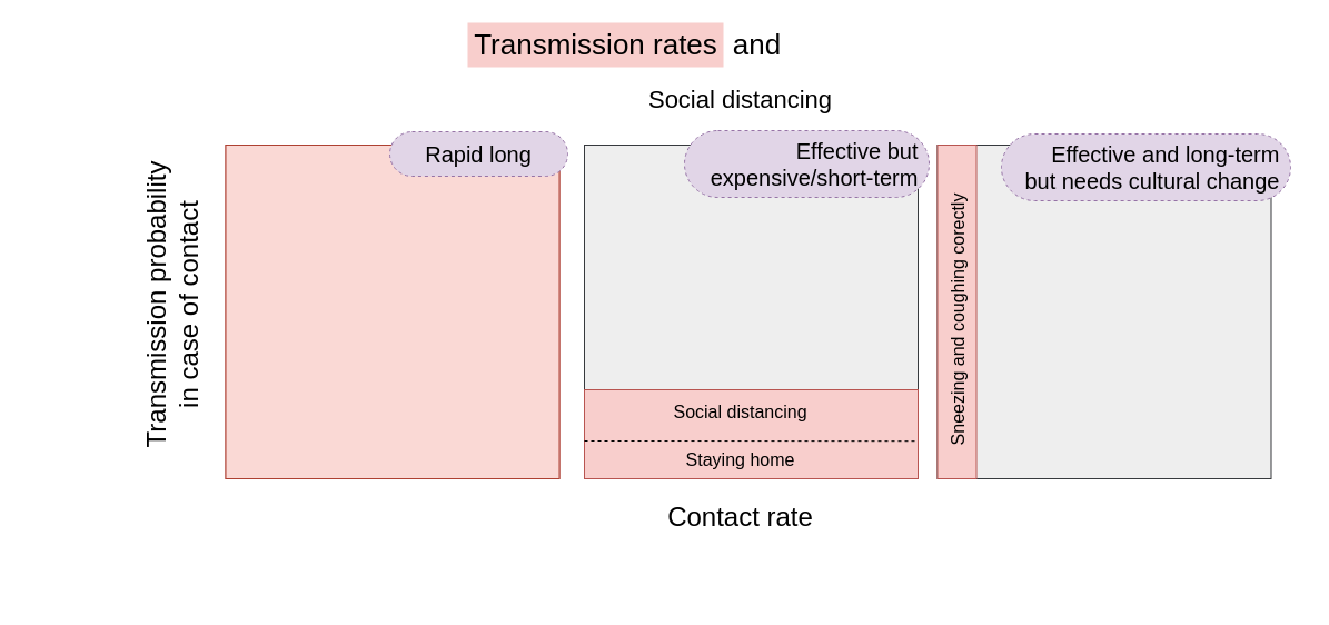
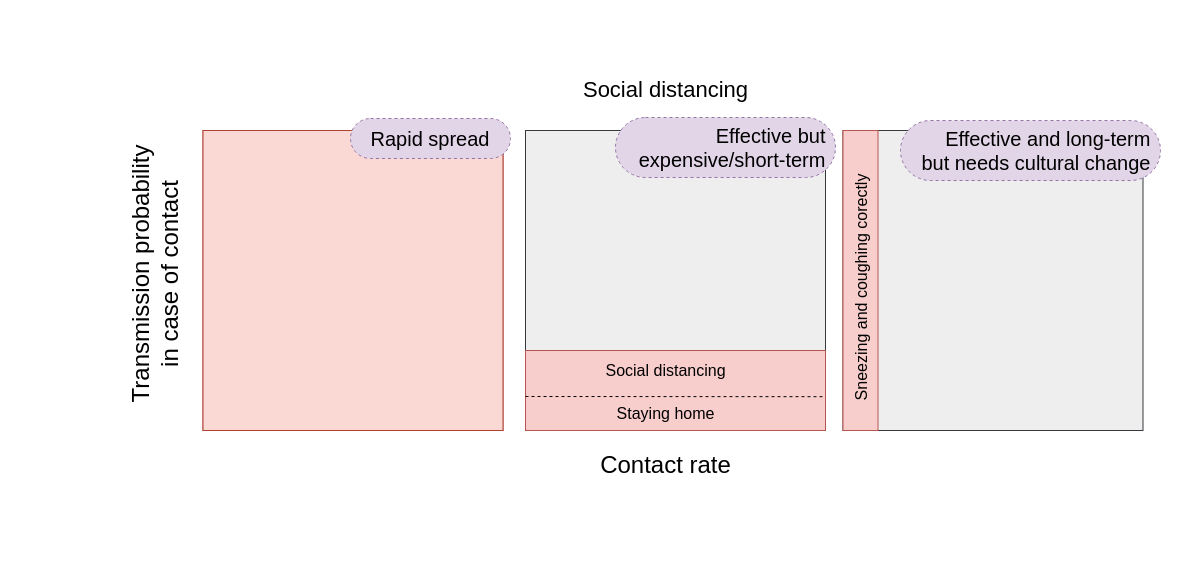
  <mxCell id="0" />
  <mxCell id="1" parent="0" />
  <mxCell id="2" value="&lt;font style=&quot;font-size: 24px&quot;&gt;Transmission probability&lt;br&gt;in case of contact&lt;/font&gt;" style="text;html=1;resizable=0;autosize=1;align=center;verticalAlign=middle;points=[];fillColor=none;strokeColor=none;rounded=0;rotation=270;horizontal=1;fontSize=24;" parent="1" vertex="1"><mxGeometry x="20" y="244" width="270" height="60" as="geometry" /></mxCell>
  <mxCell id="3" value="Contact rate" style="text;html=1;resizable=0;autosize=1;align=center;verticalAlign=middle;points=[];fillColor=none;strokeColor=none;rounded=0;fontSize=24;" parent="1" vertex="1"><mxGeometry x="590" y="450" width="150" height="30" as="geometry" /></mxCell>
  <mxCell id="4" value="" style="group" vertex="1" connectable="0" parent="1"><mxGeometry x="420" width="540" height="40" as="geometry" y="20" /></mxCell>
- <mxCell id="5" value="&lt;font style=&quot;font-size: 26px&quot;&gt;Transmission rates&lt;/font&gt;" style="text;html=1;resizable=0;autosize=1;align=center;verticalAlign=middle;points=[];fillColor=#f8cecc;strokeColor=none;rounded=0;fontSize=26;" parent="4" vertex="1"><mxGeometry width="230" height="40" as="geometry" /></mxCell>
- <mxCell id="6" value="&lt;font style=&quot;font-size: 26px&quot;&gt;and&lt;/font&gt;" style="text;html=1;resizable=0;autosize=1;align=center;verticalAlign=middle;points=[];fillColor=none;strokeColor=none;rounded=0;fontSize=26;" parent="4" vertex="1"><mxGeometry x="230" width="60" height="40" as="geometry" /></mxCell>
  <mxCell id="7" value="" style="group" vertex="1" connectable="0" parent="1"><mxGeometry x="710" y="120" width="462.5" height="310" as="geometry" /></mxCell>
  <mxCell id="8" value="" style="rounded=0;whiteSpace=wrap;html=1;fillColor=#eeeeee;strokeColor=#36393d;rotation=90;" parent="7" vertex="1"><mxGeometry x="132.5" y="10" width="300" height="300" as="geometry" /></mxCell>
  <mxCell id="9" value="" style="rounded=0;whiteSpace=wrap;html=1;fillColor=#f8cecc;strokeColor=#b85450;rotation=90;" parent="7" vertex="1"><mxGeometry y="142.5" width="300" height="35" as="geometry" /></mxCell>
  <mxCell id="10" value="Sneezing and coughing corectly" style="text;html=1;resizable=0;autosize=1;align=center;verticalAlign=middle;points=[];fillColor=none;strokeColor=none;rounded=0;rotation=-90;fontSize=16;" parent="7" vertex="1"><mxGeometry x="30" y="157.5" width="240" height="20" as="geometry" /></mxCell>
  <mxCell id="11" value="Effective and long-term&amp;nbsp;&lt;br style=&quot;font-size: 20px&quot;&gt;but needs cultural change&amp;nbsp;" style="whiteSpace=wrap;html=1;rounded=1;arcSize=50;align=right;verticalAlign=middle;container=1;recursiveResize=0;strokeWidth=1;autosize=1;spacing=4;treeFolding=1;treeMoving=1;dashed=1;fillColor=#e1d5e7;fontSize=20;strokeColor=#9673a6;" parent="7" vertex="1"><mxGeometry x="190" width="260" height="60" as="geometry" /></mxCell>
  <mxCell id="12" value="" style="group" vertex="1" connectable="0" parent="1"><mxGeometry x="525" y="119" width="310" height="421" as="geometry" /></mxCell>
  <mxCell id="13" value="" style="rounded=0;whiteSpace=wrap;html=1;fillColor=#eeeeee;strokeColor=#36393d;rotation=-90;" parent="12" vertex="1"><mxGeometry y="11" width="300" height="300" as="geometry" /></mxCell>
  <mxCell id="14" value="" style="rounded=0;whiteSpace=wrap;html=1;fillColor=#f8cecc;strokeColor=#b85450;rotation=-90;" parent="12" vertex="1"><mxGeometry x="110" y="121" width="80" height="300" as="geometry" /></mxCell>
  <mxCell id="15" value="&lt;font style=&quot;font-size: 16px&quot;&gt;Staying home&lt;/font&gt;" style="text;html=1;resizable=0;autosize=1;align=center;verticalAlign=middle;points=[];fillColor=none;strokeColor=none;rounded=0;fontSize=16;" parent="12" vertex="1"><mxGeometry x="85" y="283.5" width="110" height="20" as="geometry" /></mxCell>
  <mxCell id="16" value="&lt;font style=&quot;font-size: 16px&quot;&gt;Social distancing&lt;/font&gt;" style="text;html=1;resizable=0;autosize=1;align=center;verticalAlign=middle;points=[];fillColor=none;strokeColor=none;rounded=0;fontSize=16;" parent="12" vertex="1"><mxGeometry x="70" y="241" width="140" height="20" as="geometry" /></mxCell>
  <mxCell id="17" value="" style="endArrow=none;dashed=1;html=1;fontSize=24;entryX=0.415;entryY=0.996;entryDx=0;entryDy=0;entryPerimeter=0;" parent="12" edge="1"><mxGeometry width="50" height="50" relative="1" as="geometry"><mxPoint y="277" as="sourcePoint" /><mxPoint x="298.8" y="277.2" as="targetPoint" /></mxGeometry></mxCell>
  <mxCell id="18" value="&lt;font style=&quot;font-size: 20px&quot;&gt;Effective but&amp;nbsp;&lt;br style=&quot;font-size: 20px&quot;&gt;expensive/short-term&amp;nbsp;&lt;br&gt;&lt;/font&gt;" style="whiteSpace=wrap;html=1;rounded=1;arcSize=50;align=right;verticalAlign=middle;container=1;recursiveResize=0;strokeWidth=1;autosize=1;spacing=4;treeFolding=1;treeMoving=1;dashed=1;fillColor=#e1d5e7;fontSize=20;strokeColor=#9673a6;" parent="12" vertex="1"><mxGeometry x="90" y="-2" width="220" height="60" as="geometry" /></mxCell>
  <mxCell id="19" value="" style="group" vertex="1" connectable="0" parent="1"><mxGeometry x="202.5" y="118" width="307.5" height="312" as="geometry" /></mxCell>
  <mxCell id="20" value="" style="group;rotation=90;fillColor=#f8cecc;strokeColor=#b85450;" parent="19" vertex="1" connectable="0"><mxGeometry y="12" width="300" height="300" as="geometry" /></mxCell>
  <mxCell id="21" value="" style="rounded=0;whiteSpace=wrap;html=1;fillColor=#fad9d5;strokeColor=#ae4132;rotation=90;" parent="20" vertex="1"><mxGeometry width="300" height="300" as="geometry" /></mxCell>
- <mxCell id="22" value="&lt;font style=&quot;font-size: 20px&quot;&gt;Rapid long&lt;/font&gt;" style="whiteSpace=wrap;html=1;rounded=1;arcSize=50;align=center;verticalAlign=middle;container=1;recursiveResize=0;strokeWidth=1;autosize=1;spacing=4;treeFolding=1;treeMoving=1;dashed=1;fillColor=#e1d5e7;fontSize=20;strokeColor=#9673a6;" parent="19" vertex="1"><mxGeometry x="147.5" width="160" height="40" as="geometry" /></mxCell>
+ <mxCell id="22" value="&lt;font style=&quot;font-size: 20px&quot;&gt;Rapid spread&lt;/font&gt;" style="whiteSpace=wrap;html=1;rounded=1;arcSize=50;align=center;verticalAlign=middle;container=1;recursiveResize=0;strokeWidth=1;autosize=1;spacing=4;treeFolding=1;treeMoving=1;dashed=1;fillColor=#e1d5e7;fontSize=20;strokeColor=#9673a6;" parent="19" vertex="1"><mxGeometry x="147.5" width="160" height="40" as="geometry" /></mxCell>
  <mxCell id="23" value="&lt;font style=&quot;font-size: 22px;&quot;&gt;Social distancing&lt;/font&gt;" style="text;html=1;resizable=0;autosize=1;align=center;verticalAlign=middle;points=[];fillColor=none;strokeColor=none;rounded=0;fontSize=22;" vertex="1" parent="1"><mxGeometry x="575" y="75" width="180" height="30" as="geometry" /></mxCell>
